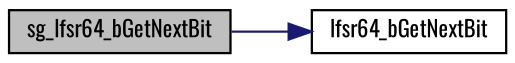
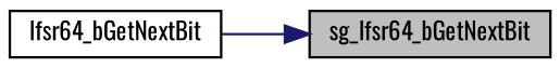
  digraph {
    rankdir=LR
    fontname=Oswald
    node [color=black fontname=Oswald fontsize=10 shape=record]
    n1 [fillcolor=grey75 fontcolor=black height=0.2 label=sg_lfsr64_bGetNextBit style=filled width=0.4]
    n2 [height=0.2 label=lfsr64_bGetNextBit width=0.4]
-   n1 -> n2 [color=midnightblue fontname=Oswald fontsize=10 labelfontname=Helvetica labelfontsize=10 style=solid]
+   n2 -> n1 [color=midnightblue fontname=Oswald fontsize=10 labelfontname=Helvetica labelfontsize=10 style=solid]
  }
